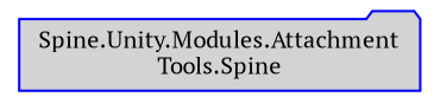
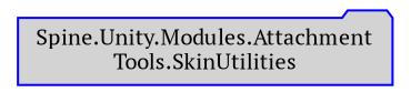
  digraph {
    rankdir=LR
    fontname="PT Serif"
-   n1 [color=blue fillcolor=lightgrey fontname="PT Serif" fontsize=10 height=0.2 label="Spine.Unity.Modules.Attachment\lTools.Spine" shape=folder style=filled width=0.4]
+   n1 [color=blue fillcolor=lightgrey fontname="PT Serif" fontsize=10 height=0.2 label="Spine.Unity.Modules.Attachment\lTools.SkinUtilities" shape=folder style=filled width=0.4]
  }
